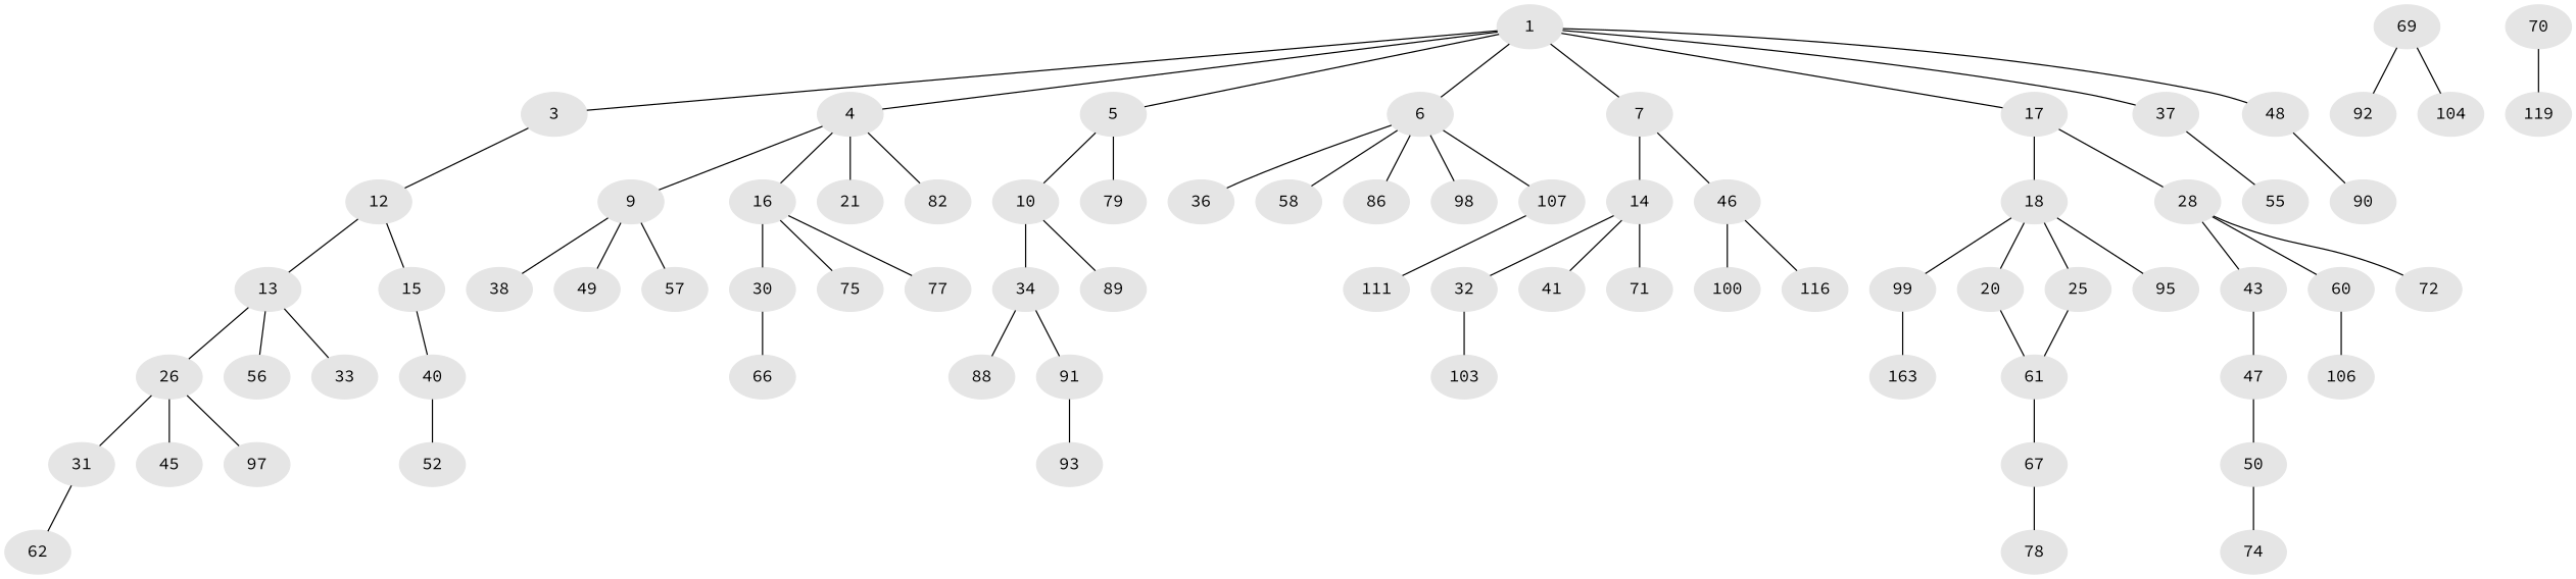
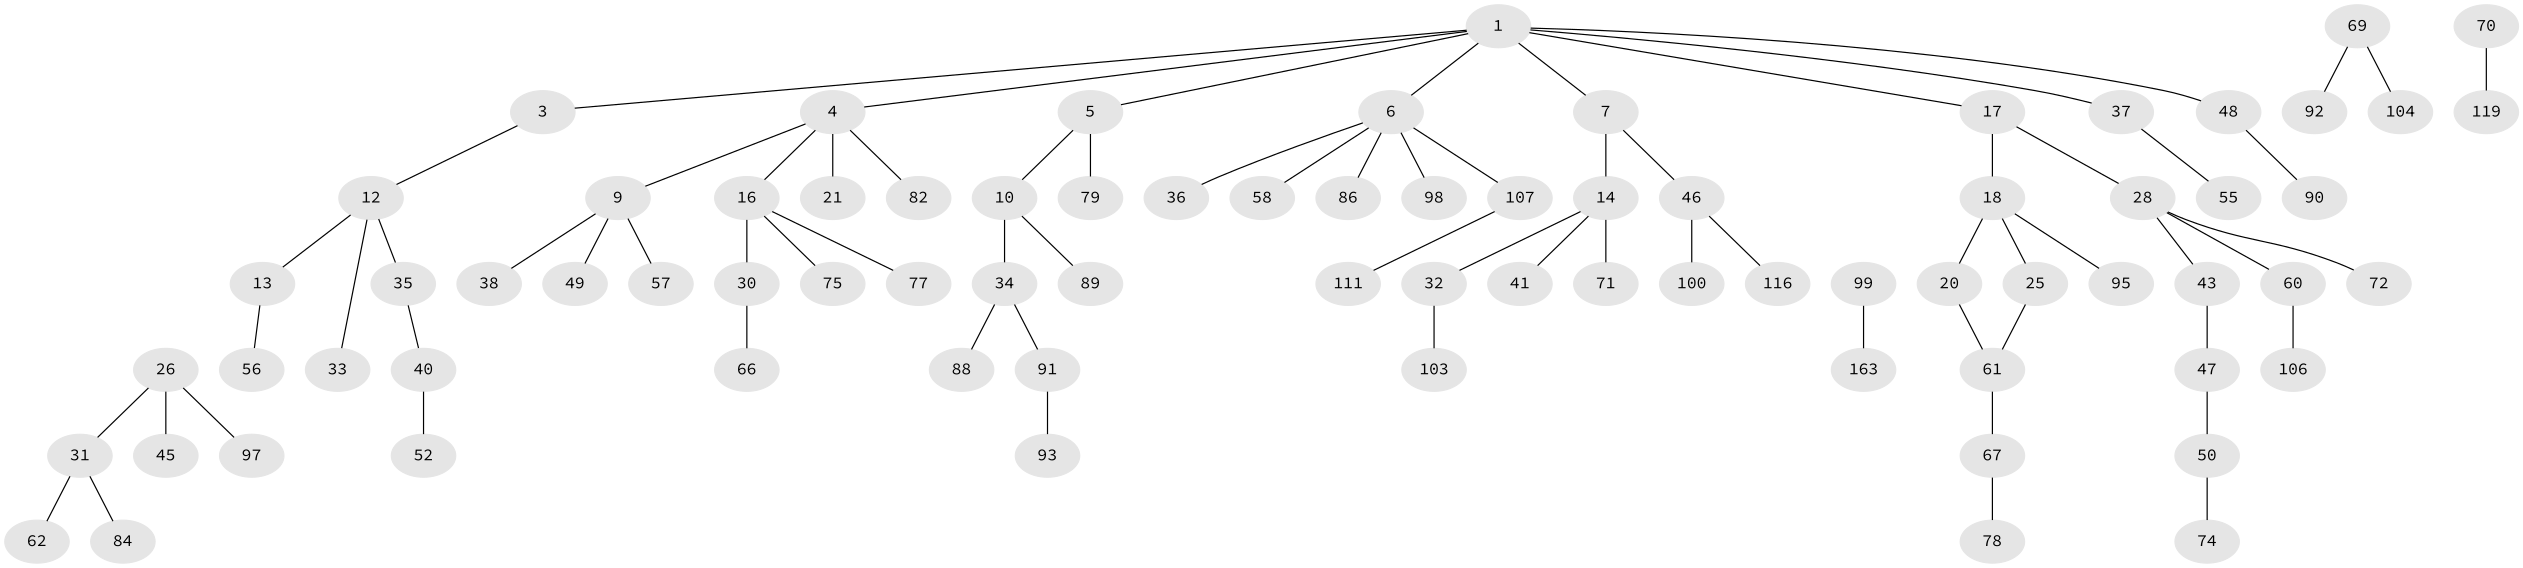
  graph {
    fontname="Source Code Pro"
    node [color=gray90 fontname="Source Code Pro" style=filled]
    edge [fontname="Source Code Pro"]
    1 [super="+2"]
    3 [super="+11"]
    4 [super="+8"]
    5 [super="+63"]
    6 [super="+22"]
    7
    17
    37 [super="+51"]
    48 [super="+101"]
    12 [super="+42"]
    9 [super="+24"]
    16 [super="+54"]
    21 [super="+35"]
    82
    10 [super="+110"]
    79
    36
    58
    86
    98
    107 [super="+109"]
    14 [super="+115"]
    46 [super="+68"]
    18 [super="+23"]
    28 [super="+105"]
    55 [super="+99"]
    90
    13 [super="+27"]
-   15 [super="+53"]
+   15 [super="+53" label=35]
    38 [super="+83"]
    49
    57
    30 [super="+59"]
    75
    77 [super="+81"]
    34 [super="+44"]
    89
    111
    32
    41 [super="+80"]
    71 [super="+96"]
    100
    116
    88
    91 [super="+120"]
    26 [super="+64"]
    33
    56 [super="+73"]
    40 [super="+85"]
    31 [super="+76"]
    45 [super="+94"]
    97
    103
    52
    66 [super="+102"]
    n56 [label=99 super="+112"]
    20
    25
    95
    43 [super="+65"]
    60
    72
    n63 [label=163]
    61 [super="+114"]
    67 [super="+117"]
    69 [super="+87"]
    92
    104
    62
+   84
    47
    106
    70 [super="+118"]
    119
    93
    50 [super="+108"]
    74
    78
    1 -- 3
    1 -- 4
    1 -- 5
    1 -- 6
    1 -- 7
    1 -- 17
    1 -- 37
    1 -- 48
    3 -- 12
    4 -- 9
    4 -- 16
    4 -- 21
    4 -- 82
    5 -- 10
    5 -- 79
    6 -- 36
    6 -- 58
    6 -- 86
    6 -- 98
    6 -- 107
    7 -- 14
    7 -- 46
    17 -- 18
    17 -- 28
    37 -- 55
    48 -- 90
    12 -- 13
    12 -- 15
    9 -- 38
    9 -- 49
    9 -- 57
    16 -- 30
    16 -- 75
    16 -- 77
    10 -- 34
    10 -- 89
    107 -- 111
    14 -- 32
    14 -- 41
    14 -- 71
    46 -- 100
    46 -- 116
-   18 -- n56
    18 -- 20
    18 -- 25
    18 -- 95
    28 -- 43
    28 -- 60
    28 -- 72
-   13 -- 26
-   13 -- 33
+   12 -- 33
    13 -- 56
    15 -- 40
    30 -- 66
    34 -- 88
    34 -- 91
    32 -- 103
    91 -- 93
    26 -- 31
    26 -- 45
    26 -- 97
    40 -- 52
    31 -- 62
+   31 -- 84
    n56 -- n63
    20 -- 61
    25 -- 61
    43 -- 47
    60 -- 106
    61 -- 67
    67 -- 78
    69 -- 92
    69 -- 104
    47 -- 50
    70 -- 119
    50 -- 74
  }
